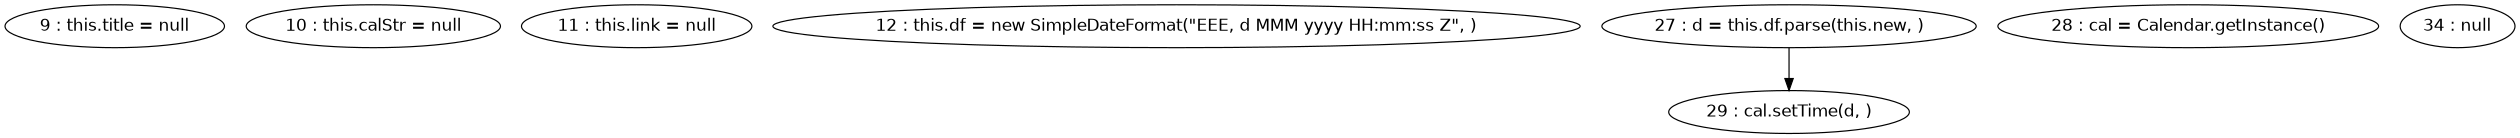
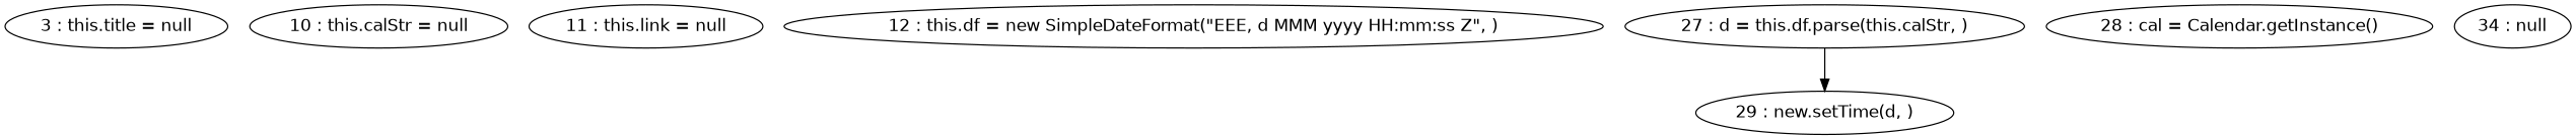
  digraph {
    fontname="DejaVu Sans"
    node [fontname="DejaVu Sans"]
-   "9 : this.title = null"
+   "9 : this.title = null" [label="3 : this.title = null"]
    "10 : this.calStr = null"
    "11 : this.link = null"
    "12 : this.df = new SimpleDateFormat(\"EEE, d MMM yyyy HH:mm:ss Z\", )"
-   "27 : d = this.df.parse(this.calStr, )" [label="27 : d = this.df.parse(this.new, )"]
-   "29 : cal.setTime(d, )"
+   "27 : d = this.df.parse(this.calStr, )"
+   "29 : cal.setTime(d, )" [label="29 : new.setTime(d, )"]
    "28 : cal = Calendar.getInstance()"
    "34 : null"
    "27 : d = this.df.parse(this.calStr, )" -> "29 : cal.setTime(d, )" [fontname="DejaVu Sans"]
  }
